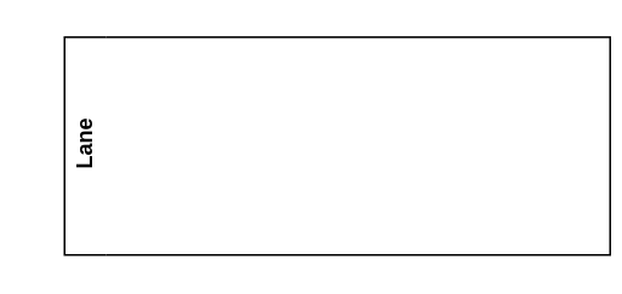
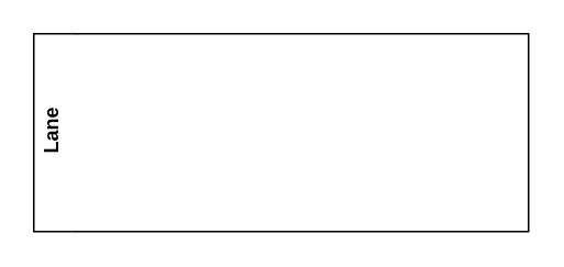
  <mxCell id="0" />
  <mxCell id="1" parent="0" />
- <mxCell id="2" value="Lane" style="swimlane;html=1;horizontal=0;swimlaneLine=0;" vertex="1" parent="1"><mxGeometry x="35" y="20" width="300" height="120" as="geometry" /></mxCell>
+ <mxCell id="2" value="Lane" style="swimlane;html=1;horizontal=0;swimlaneLine=0;" vertex="1" parent="1"><mxGeometry x="20" y="20" width="300" height="120" as="geometry" /></mxCell>
